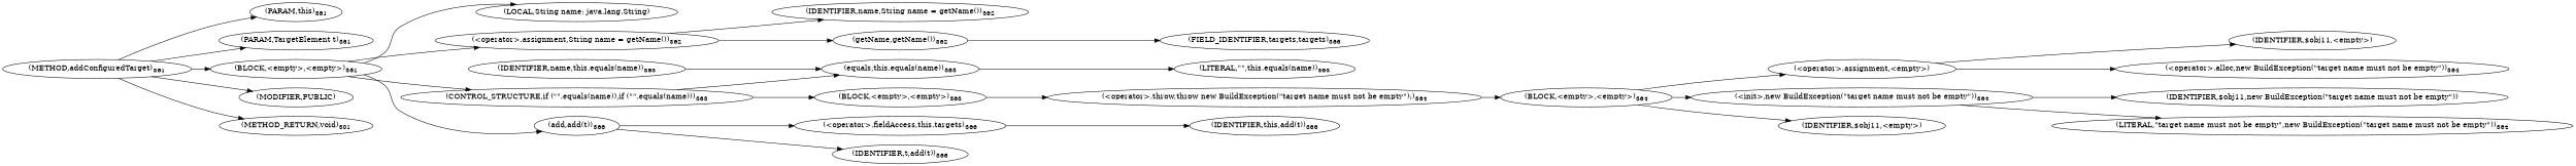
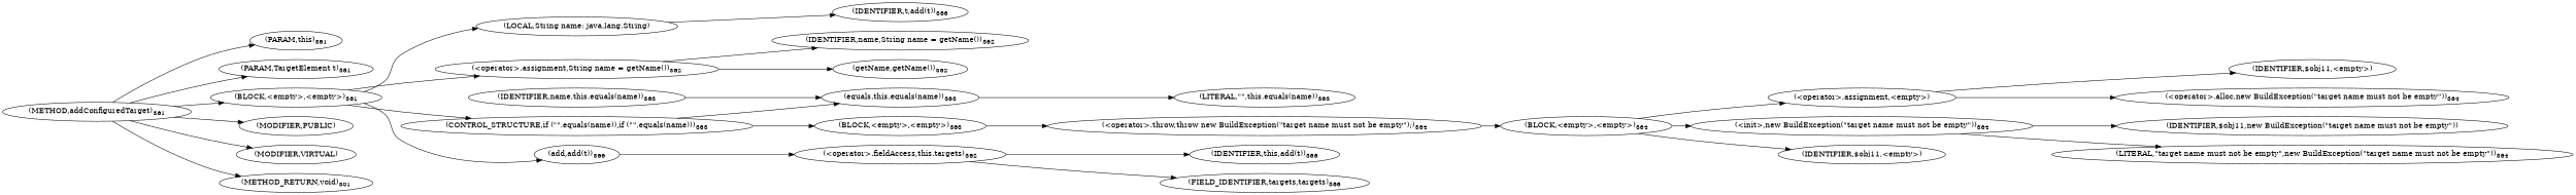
  digraph {
    rankdir=LR
    n1 [label=<(METHOD,addConfiguredTarget)<SUB>361</SUB>>]
    n2 [label=<(PARAM,this)<SUB>361</SUB>>]
    n3 [label=<(PARAM,TargetElement t)<SUB>361</SUB>>]
    n4 [label=<(BLOCK,&lt;empty&gt;,&lt;empty&gt;)<SUB>361</SUB>>]
    n5 [label=<(MODIFIER,PUBLIC)>]
+   n6 [label=<(MODIFIER,VIRTUAL)>]
    n7 [label=<(METHOD_RETURN,void)<SUB>301</SUB>>]
    n8 [label=<(LOCAL,String name: java.lang.String)>]
    n9 [label=<(&lt;operator&gt;.assignment,String name = getName())<SUB>362</SUB>>]
    n10 [label=<(CONTROL_STRUCTURE,if (&quot;&quot;.equals(name)),if (&quot;&quot;.equals(name)))<SUB>363</SUB>>]
    n11 [label=<(add,add(t))<SUB>366</SUB>>]
    n12 [label=<(IDENTIFIER,name,String name = getName())<SUB>362</SUB>>]
    n13 [label=<(getName,getName())<SUB>362</SUB>>]
    n14 [label=<(equals,this.equals(name))<SUB>363</SUB>>]
    n15 [label=<(BLOCK,&lt;empty&gt;,&lt;empty&gt;)<SUB>363</SUB>>]
-   n16 [label=<(&lt;operator&gt;.fieldAccess,this.targets)<SUB>366</SUB>>]
+   n16 [label=<(&lt;operator&gt;.fieldAccess,this.targets)<SUB>362</SUB>>]
    n17 [label=<(IDENTIFIER,t,add(t))<SUB>366</SUB>>]
    n18 [label=<(LITERAL,&quot;&quot;,this.equals(name))<SUB>363</SUB>>]
    n19 [label=<(&lt;operator&gt;.throw,throw new BuildException(&quot;target name must not be empty&quot;);)<SUB>364</SUB>>]
    n20 [label=<(IDENTIFIER,name,this.equals(name))<SUB>363</SUB>>]
    n21 [label=<(BLOCK,&lt;empty&gt;,&lt;empty&gt;)<SUB>364</SUB>>]
    n22 [label=<(&lt;operator&gt;.assignment,&lt;empty&gt;)>]
    n23 [label=<(&lt;init&gt;,new BuildException(&quot;target name must not be empty&quot;))<SUB>364</SUB>>]
    n24 [label=<(IDENTIFIER,$obj11,&lt;empty&gt;)>]
    n25 [label=<(IDENTIFIER,$obj11,&lt;empty&gt;)>]
    n26 [label=<(&lt;operator&gt;.alloc,new BuildException(&quot;target name must not be empty&quot;))<SUB>364</SUB>>]
    n27 [label=<(IDENTIFIER,$obj11,new BuildException(&quot;target name must not be empty&quot;))>]
    n28 [label=<(LITERAL,&quot;target name must not be empty&quot;,new BuildException(&quot;target name must not be empty&quot;))<SUB>364</SUB>>]
    n29 [label=<(IDENTIFIER,this,add(t))<SUB>366</SUB>>]
    n30 [label=<(FIELD_IDENTIFIER,targets,targets)<SUB>366</SUB>>]
    n1 -> n2
    n1 -> n3
    n1 -> n4
    n1 -> n5
+   n1 -> n6
    n1 -> n7
    n4 -> n8
    n4 -> n9
    n4 -> n10
    n4 -> n11
    n9 -> n12
    n9 -> n13
    n10 -> n14
    n10 -> n15
    n11 -> n16
-   n11 -> n17
+   n8 -> n17
    n14 -> n18
    n15 -> n19
    n16 -> n29
-   n13 -> n30
+   n16 -> n30
    n19 -> n21
    n20 -> n14
    n21 -> n22
    n21 -> n23
    n21 -> n24
    n22 -> n25
    n22 -> n26
    n23 -> n27
    n23 -> n28
  }
